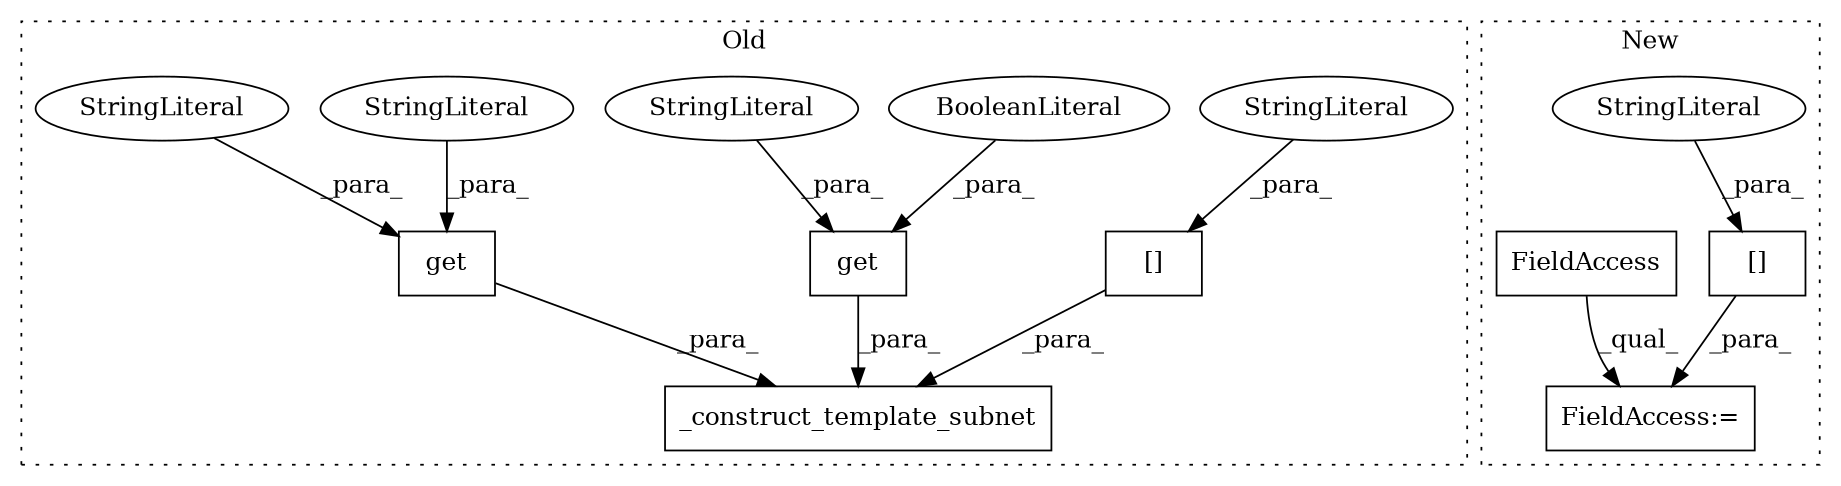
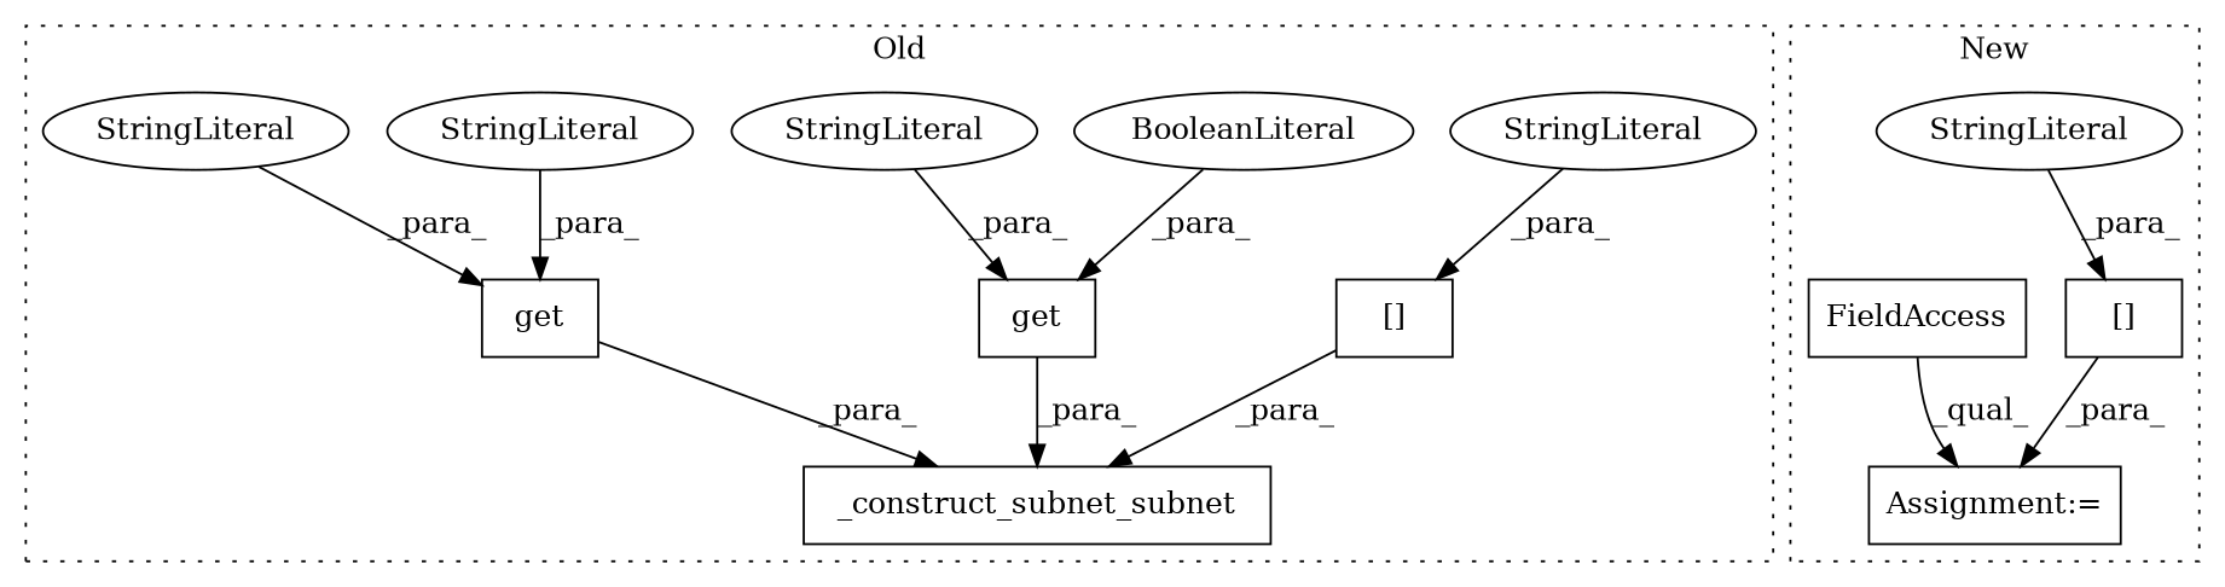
  digraph {
    node [a=45 l="7,1" shape=box]
-   n1 [a=32 l="27,1" label=_construct_template_subnet s="255575,255762"]
+   n1 [a=32 l="27,1" label=_construct_subnet_subnet s="255575,255762"]
    n2 [a=2 label="[]" s="255633,255649"]
    n3 [l=9 label=StringLiteral s=255640 shape=ellipse]
    n4 [a=32 l="4,1" label=get s="255736,255761"]
    n5 [a=9 l=4 label=BooleanLiteral s=255757 shape=ellipse]
    n6 [l=16 label=StringLiteral s=255740 shape=ellipse]
    n7 [a=32 l="4,1" label=get s="255609,255631"]
    n8 [l=6 label=StringLiteral s=255613 shape=ellipse]
    n9 [l=11 label=StringLiteral s=255620 shape=ellipse]
    n10 [a=2 label="[]" s="249834,249850"]
    n11 [l=9 label=StringLiteral s=249841 shape=ellipse]
-   n12 [a=7 l=1 label="FieldAccess:=" s=249833]
+   n12 [a=7 l=1 label="Assignment:=" s=249833]
    n13 [a=22 l=11 label=FieldAccess s=249907]
    subgraph cluster_1 {
      label=Old
      style=dotted
      n1
      n2
      n3
      n4
      n5
      n6
      n7
      n8
      n9
    }
    subgraph cluster_2 {
      label=New
      style=dotted
      n10
      n11
      n12
      n13
    }
    n2 -> n1 [label=_para_]
    n3 -> n2 [label=_para_]
    n4 -> n1 [label=_para_]
    n5 -> n4 [label=_para_]
    n6 -> n4 [label=_para_]
    n7 -> n1 [label=_para_]
    n8 -> n7 [label=_para_]
    n9 -> n7 [label=_para_]
    n10 -> n12 [label=_para_]
    n11 -> n10 [label=_para_]
    n13 -> n12 [label=_qual_]
  }
